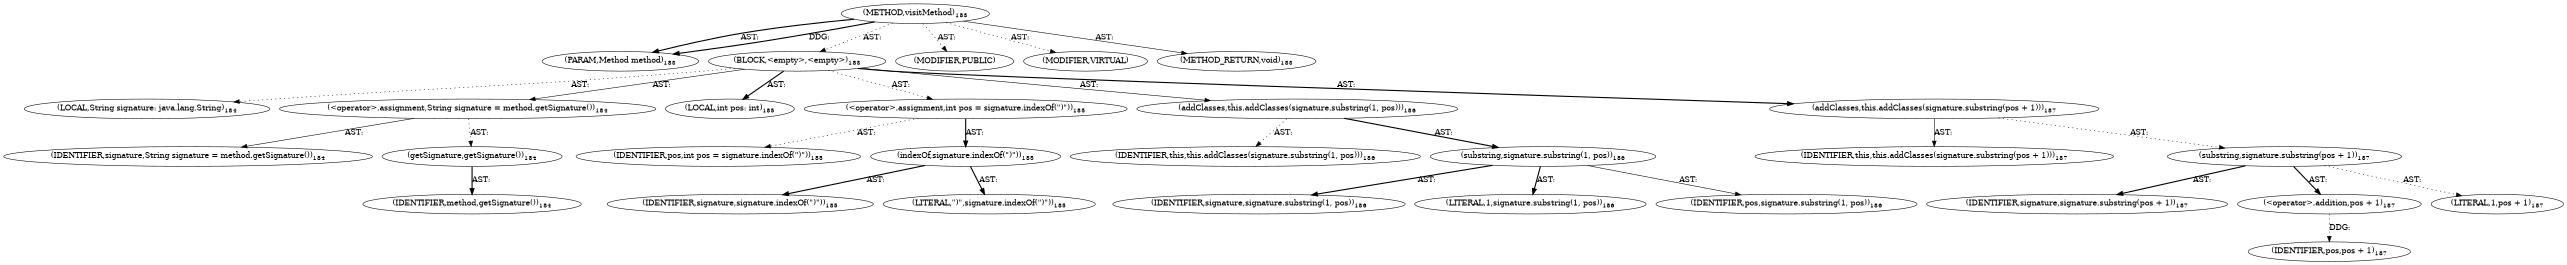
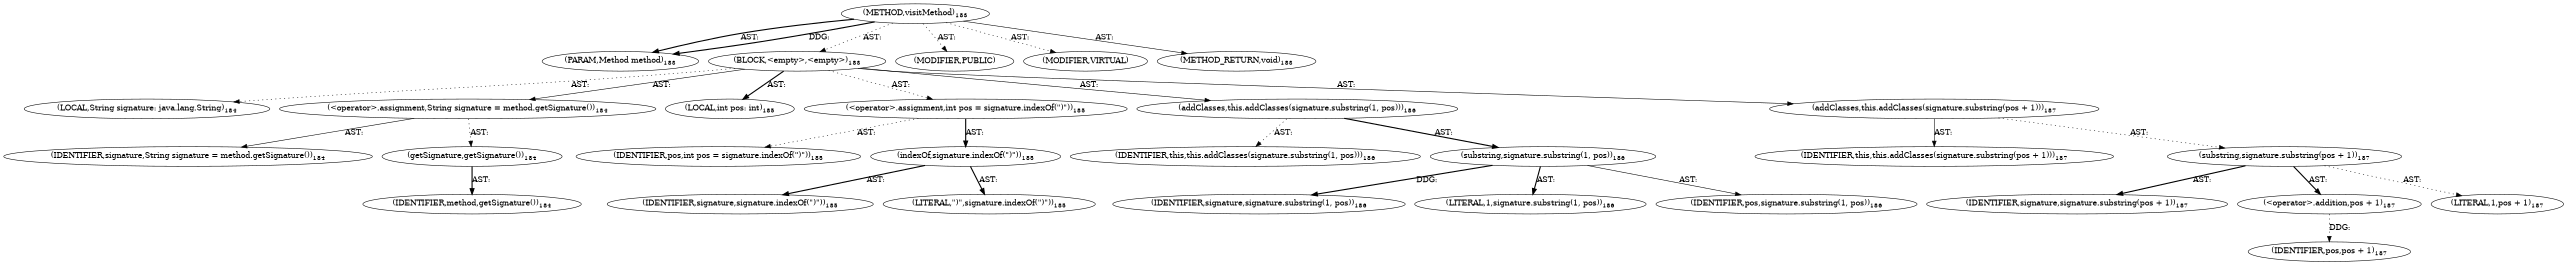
  digraph {
    edge [style=bold]
    n1 [label=<(METHOD,visitMethod)<SUB>183</SUB>>]
    n2 [label=<(PARAM,Method method)<SUB>183</SUB>>]
    n3 [label=<(BLOCK,&lt;empty&gt;,&lt;empty&gt;)<SUB>183</SUB>>]
    n4 [label=<(MODIFIER,PUBLIC)>]
    n5 [label=<(MODIFIER,VIRTUAL)>]
    n6 [label=<(METHOD_RETURN,void)<SUB>183</SUB>>]
    n7 [label=<(LOCAL,String signature: java.lang.String)<SUB>184</SUB>>]
    n8 [label=<(&lt;operator&gt;.assignment,String signature = method.getSignature())<SUB>184</SUB>>]
    n9 [label=<(LOCAL,int pos: int)<SUB>185</SUB>>]
    n10 [label=<(&lt;operator&gt;.assignment,int pos = signature.indexOf(&quot;)&quot;))<SUB>185</SUB>>]
    n11 [label=<(addClasses,this.addClasses(signature.substring(1, pos)))<SUB>186</SUB>>]
    n12 [label=<(addClasses,this.addClasses(signature.substring(pos + 1)))<SUB>187</SUB>>]
    n13 [label=<(IDENTIFIER,signature,String signature = method.getSignature())<SUB>184</SUB>>]
    n14 [label=<(getSignature,getSignature())<SUB>184</SUB>>]
    n15 [label=<(IDENTIFIER,pos,int pos = signature.indexOf(&quot;)&quot;))<SUB>185</SUB>>]
    n16 [label=<(indexOf,signature.indexOf(&quot;)&quot;))<SUB>185</SUB>>]
    n17 [label=<(IDENTIFIER,this,this.addClasses(signature.substring(1, pos)))<SUB>186</SUB>>]
    n18 [label=<(substring,signature.substring(1, pos))<SUB>186</SUB>>]
    n19 [label=<(IDENTIFIER,this,this.addClasses(signature.substring(pos + 1)))<SUB>187</SUB>>]
    n20 [label=<(substring,signature.substring(pos + 1))<SUB>187</SUB>>]
    n21 [label=<(IDENTIFIER,method,getSignature())<SUB>184</SUB>>]
    n22 [label=<(IDENTIFIER,signature,signature.indexOf(&quot;)&quot;))<SUB>185</SUB>>]
    n23 [label=<(LITERAL,&quot;)&quot;,signature.indexOf(&quot;)&quot;))<SUB>185</SUB>>]
    n24 [label=<(IDENTIFIER,signature,signature.substring(1, pos))<SUB>186</SUB>>]
    n25 [label=<(LITERAL,1,signature.substring(1, pos))<SUB>186</SUB>>]
    n26 [label=<(IDENTIFIER,pos,signature.substring(1, pos))<SUB>186</SUB>>]
    n27 [label=<(IDENTIFIER,signature,signature.substring(pos + 1))<SUB>187</SUB>>]
    n28 [label=<(&lt;operator&gt;.addition,pos + 1)<SUB>187</SUB>>]
    n29 [label=<(LITERAL,1,pos + 1)<SUB>187</SUB>>]
    n30 [label=<(IDENTIFIER,pos,pos + 1)<SUB>187</SUB>>]
    n1 -> n2 [label="AST: "]
    n1 -> n2 [label="DDG: "]
    n1 -> n3 [label="AST: " style=dotted]
    n1 -> n4 [label="AST: " style=dotted]
    n1 -> n5 [label="AST: " style=dotted]
    n1 -> n6 [label="AST: " style=solid]
    n3 -> n7 [label="AST: " style=dotted]
    n3 -> n8 [label="AST: " style=solid]
    n3 -> n9 [label="AST: "]
    n3 -> n10 [label="AST: " style=dotted]
    n3 -> n11 [label="AST: " style=solid]
-   n3 -> n12 [label="AST: "]
+   n3 -> n12 [label="AST: " style=solid]
    n8 -> n13 [label="AST: " style=solid]
    n8 -> n14 [label="AST: " style=dotted]
    n10 -> n15 [label="AST: " style=dotted]
    n10 -> n16 [label="AST: "]
    n11 -> n17 [label="AST: " style=dotted]
    n11 -> n18 [label="AST: "]
    n12 -> n19 [label="AST: " style=solid]
    n12 -> n20 [label="AST: " style=dotted]
    n14 -> n21 [label="AST: "]
    n16 -> n22 [label="AST: "]
    n16 -> n23 [label="AST: "]
-   n18 -> n24 [label="AST: "]
+   n18 -> n24 [label="DDG: "]
    n18 -> n25 [label="AST: "]
    n18 -> n26 [label="AST: " style=solid]
    n20 -> n27 [label="AST: "]
    n20 -> n28 [label="AST: "]
    n20 -> n29 [label="AST: " style=dotted]
    n28 -> n30 [label="DDG: " style=dotted]
  }
